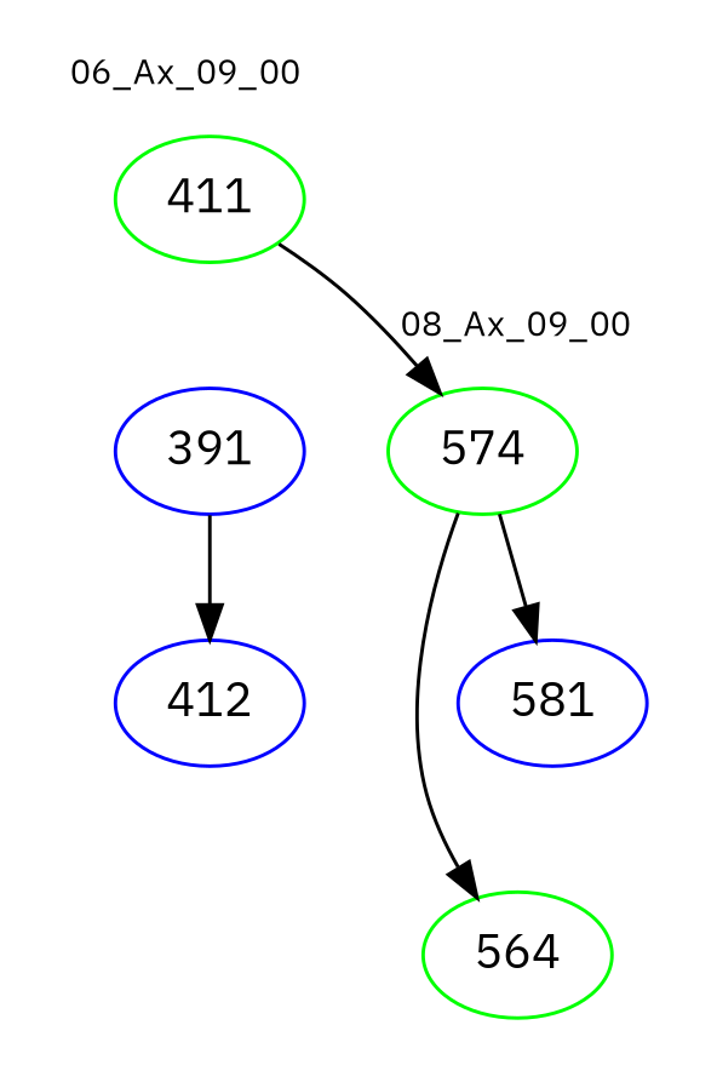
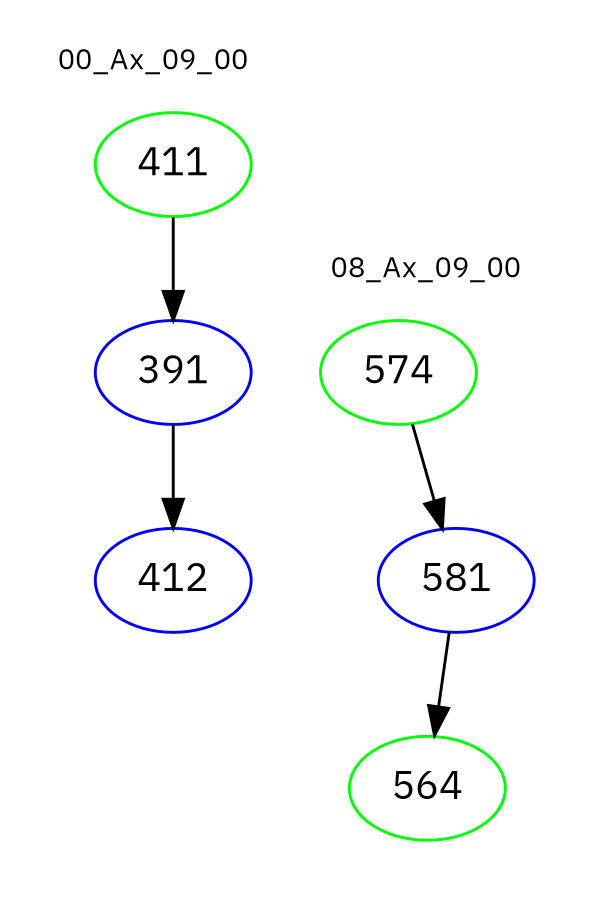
  digraph {
    fontname="IBM Plex Sans"
    node [color=green fontname="IBM Plex Sans"]
    edge [color=black fontname="IBM Plex Sans"]
    n1 [label=411]
    n2 [color=blue label=391]
    n3 [color=blue label=412]
    n4 [label=574]
    n5 [label=564]
    n6 [color=blue label=581]
    subgraph cluster_1 {
      color=white
      fontsize=10
-     label="06_Ax_09_00"
+     label="00_Ax_09_00"
      n1
      n2
      n3
    }
    subgraph cluster_2 {
      color=white
      fontsize=10
      label="08_Ax_09_00"
      n4
      n5
      n6
    }
-   n1 -> n4
+   n1 -> n2
    n2 -> n3
-   n4 -> n5
+   n6 -> n5
    n4 -> n6
  }
